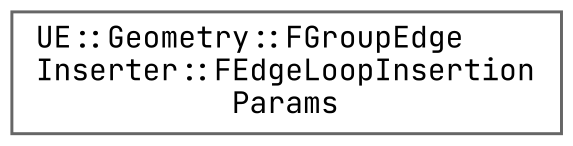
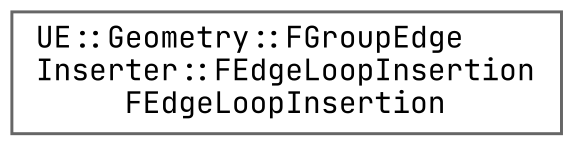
  digraph {
    rankdir=LR
    fontname="JetBrains Mono"
-   n1 [color=grey40 fillcolor=white fontname="JetBrains Mono" fontsize=10 height=0.2 label="UE::Geometry::FGroupEdge\lInserter::FEdgeLoopInsertion\lParams" shape=box style=filled width=0.4]
+   n1 [color=grey40 fillcolor=white fontname="JetBrains Mono" fontsize=10 height=0.2 label="UE::Geometry::FGroupEdge\lInserter::FEdgeLoopInsertion\lFEdgeLoopInsertion" shape=box style=filled width=0.4]
  }
